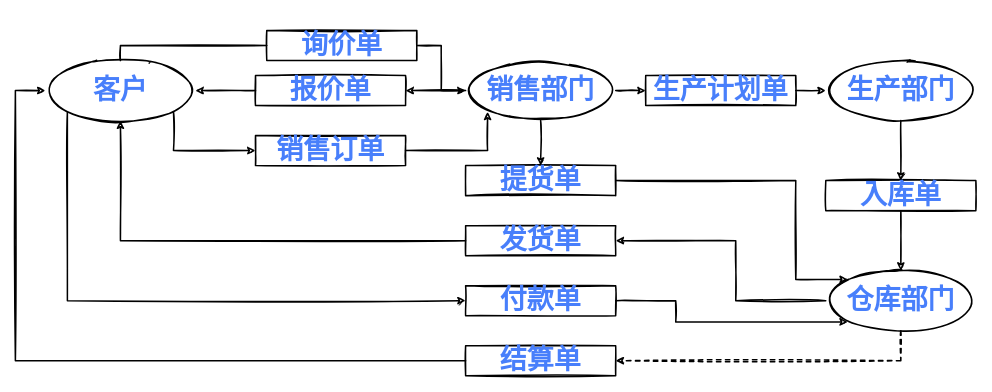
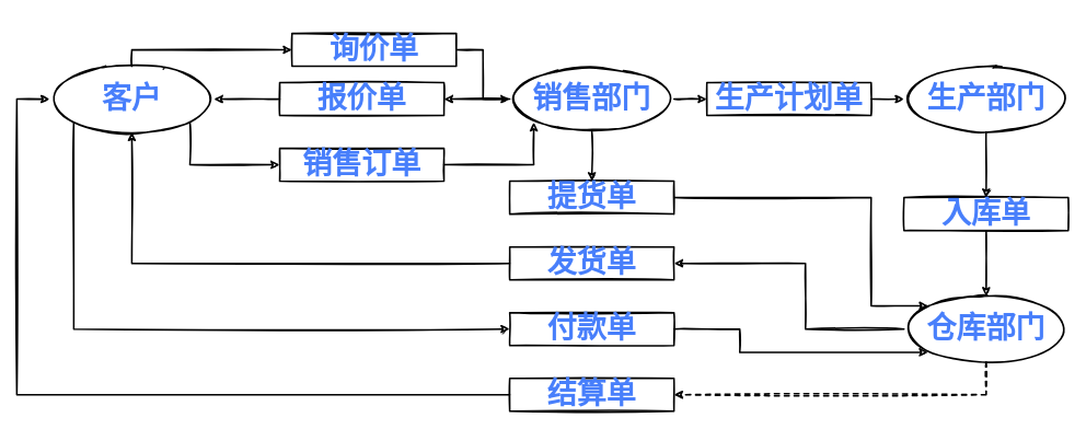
  <mxCell id="0" />
  <mxCell id="1" parent="0" />
  <mxCell id="2" value="" style="group" vertex="1" connectable="0" parent="1"><mxGeometry x="20" y="20" width="1280" height="480" as="geometry" /></mxCell>
  <mxCell id="3" value="&lt;b&gt;客户&lt;/b&gt;" style="ellipse;whiteSpace=wrap;html=1;sketch=1;fontFamily=FZJingLeiS-R-GB;fontSize=36;fontColor=#487FFB;strokeWidth=2;fillColor=none;" vertex="1" parent="2"><mxGeometry x="40" y="60" width="200" height="80" as="geometry" /></mxCell>
  <mxCell id="4" value="&lt;font color=&quot;#487ffb&quot; face=&quot;FZJingLeiS-R-GB&quot;&gt;&lt;span style=&quot;font-size: 36px&quot;&gt;&lt;b&gt;询价单&lt;/b&gt;&lt;/span&gt;&lt;/font&gt;" style="rounded=0;whiteSpace=wrap;html=1;fillColor=none;strokeWidth=2;sketch=1;" vertex="1" parent="2"><mxGeometry x="335" y="20" width="200" height="40" as="geometry" /></mxCell>
- <mxCell id="5" style="edgeStyle=orthogonalEdgeStyle;rounded=0;orthogonalLoop=1;jettySize=auto;html=1;exitX=0.5;exitY=0;exitDx=0;exitDy=0;entryX=0;entryY=0.5;entryDx=0;entryDy=0;strokeWidth=2;sketch=1;endArrow=none;" edge="1" parent="2" source="3" target="4"><mxGeometry relative="1" as="geometry" /></mxCell>
+ <mxCell id="5" style="edgeStyle=orthogonalEdgeStyle;rounded=0;orthogonalLoop=1;jettySize=auto;html=1;exitX=0.5;exitY=0;exitDx=0;exitDy=0;entryX=0;entryY=0.5;entryDx=0;entryDy=0;strokeWidth=2;sketch=1;" edge="1" parent="2" source="3" target="4"><mxGeometry relative="1" as="geometry" /></mxCell>
  <mxCell id="6" style="edgeStyle=orthogonalEdgeStyle;rounded=0;sketch=1;orthogonalLoop=1;jettySize=auto;html=1;exitX=0;exitY=0.5;exitDx=0;exitDy=0;entryX=1;entryY=0.5;entryDx=0;entryDy=0;strokeWidth=2;" edge="1" parent="2" source="7" target="3"><mxGeometry relative="1" as="geometry" /></mxCell>
  <mxCell id="7" value="&lt;font color=&quot;#487ffb&quot; face=&quot;FZJingLeiS-R-GB&quot;&gt;&lt;span style=&quot;font-size: 36px&quot;&gt;&lt;b&gt;报价单&lt;/b&gt;&lt;/span&gt;&lt;/font&gt;" style="rounded=0;whiteSpace=wrap;html=1;fillColor=none;strokeWidth=2;sketch=1;" vertex="1" parent="2"><mxGeometry x="320" y="80" width="200" height="40" as="geometry" /></mxCell>
  <mxCell id="8" value="&lt;font color=&quot;#487ffb&quot; face=&quot;FZJingLeiS-R-GB&quot;&gt;&lt;span style=&quot;font-size: 36px&quot;&gt;&lt;b&gt;销售订单&lt;/b&gt;&lt;/span&gt;&lt;/font&gt;" style="rounded=0;whiteSpace=wrap;html=1;fillColor=none;strokeWidth=2;sketch=1;" vertex="1" parent="2"><mxGeometry x="320" y="160" width="200" height="40" as="geometry" /></mxCell>
  <mxCell id="9" style="edgeStyle=orthogonalEdgeStyle;rounded=0;sketch=1;orthogonalLoop=1;jettySize=auto;html=1;exitX=1;exitY=1;exitDx=0;exitDy=0;entryX=0;entryY=0.5;entryDx=0;entryDy=0;strokeWidth=2;" edge="1" parent="2" source="3" target="8"><mxGeometry relative="1" as="geometry"><Array as="points"><mxPoint x="211" y="180" /></Array></mxGeometry></mxCell>
  <mxCell id="10" style="edgeStyle=orthogonalEdgeStyle;rounded=0;sketch=1;orthogonalLoop=1;jettySize=auto;html=1;exitX=0;exitY=0.5;exitDx=0;exitDy=0;strokeWidth=2;" edge="1" parent="2" source="11" target="7"><mxGeometry relative="1" as="geometry" /></mxCell>
  <mxCell id="11" value="&lt;b&gt;销售部门&lt;/b&gt;" style="ellipse;whiteSpace=wrap;html=1;sketch=1;fontFamily=FZJingLeiS-R-GB;fontSize=36;fontColor=#487FFB;strokeWidth=2;fillColor=none;" vertex="1" parent="2"><mxGeometry x="600" y="60" width="200" height="80" as="geometry" /></mxCell>
  <mxCell id="12" style="edgeStyle=orthogonalEdgeStyle;rounded=0;sketch=1;orthogonalLoop=1;jettySize=auto;html=1;exitX=1;exitY=0.5;exitDx=0;exitDy=0;strokeWidth=2;" edge="1" parent="2" source="4" target="11"><mxGeometry relative="1" as="geometry" /></mxCell>
  <mxCell id="13" style="edgeStyle=orthogonalEdgeStyle;rounded=0;sketch=1;orthogonalLoop=1;jettySize=auto;html=1;exitX=1;exitY=0.5;exitDx=0;exitDy=0;entryX=0;entryY=1;entryDx=0;entryDy=0;strokeWidth=2;" edge="1" parent="2" source="8" target="11"><mxGeometry relative="1" as="geometry" /></mxCell>
  <mxCell id="14" value="&lt;font color=&quot;#487ffb&quot; face=&quot;FZJingLeiS-R-GB&quot;&gt;&lt;span style=&quot;font-size: 36px&quot;&gt;&lt;b&gt;生产计划单&lt;/b&gt;&lt;/span&gt;&lt;/font&gt;" style="rounded=0;whiteSpace=wrap;html=1;fillColor=none;strokeWidth=2;sketch=1;" vertex="1" parent="2"><mxGeometry x="840" y="80" width="200" height="40" as="geometry" /></mxCell>
  <mxCell id="15" style="edgeStyle=orthogonalEdgeStyle;rounded=0;sketch=1;orthogonalLoop=1;jettySize=auto;html=1;exitX=1;exitY=0.5;exitDx=0;exitDy=0;entryX=0;entryY=0.5;entryDx=0;entryDy=0;strokeWidth=2;" edge="1" parent="2" source="11" target="14"><mxGeometry relative="1" as="geometry" /></mxCell>
  <mxCell id="16" value="&lt;b&gt;生产部门&lt;/b&gt;" style="ellipse;whiteSpace=wrap;html=1;sketch=1;fontFamily=FZJingLeiS-R-GB;fontSize=36;fontColor=#487FFB;strokeWidth=2;fillColor=none;" vertex="1" parent="2"><mxGeometry x="1080" y="60" width="200" height="80" as="geometry" /></mxCell>
  <mxCell id="17" style="edgeStyle=orthogonalEdgeStyle;rounded=0;sketch=1;orthogonalLoop=1;jettySize=auto;html=1;exitX=1;exitY=0.5;exitDx=0;exitDy=0;entryX=0;entryY=0.5;entryDx=0;entryDy=0;strokeWidth=2;" edge="1" parent="2" source="14" target="16"><mxGeometry relative="1" as="geometry" /></mxCell>
  <mxCell id="18" value="&lt;font color=&quot;#487ffb&quot; face=&quot;FZJingLeiS-R-GB&quot;&gt;&lt;span style=&quot;font-size: 36px&quot;&gt;&lt;b&gt;入库单&lt;/b&gt;&lt;/span&gt;&lt;/font&gt;" style="rounded=0;whiteSpace=wrap;html=1;fillColor=none;strokeWidth=2;sketch=1;" vertex="1" parent="2"><mxGeometry x="1080" y="220" width="200" height="40" as="geometry" /></mxCell>
  <mxCell id="19" style="edgeStyle=orthogonalEdgeStyle;rounded=0;sketch=1;orthogonalLoop=1;jettySize=auto;html=1;exitX=0.5;exitY=1;exitDx=0;exitDy=0;strokeWidth=2;" edge="1" parent="2" source="16" target="18"><mxGeometry relative="1" as="geometry" /></mxCell>
  <mxCell id="20" value="&lt;b&gt;仓库部门&lt;/b&gt;" style="ellipse;whiteSpace=wrap;html=1;sketch=1;fontFamily=FZJingLeiS-R-GB;fontSize=36;fontColor=#487FFB;strokeWidth=2;fillColor=none;" vertex="1" parent="2"><mxGeometry x="1080" y="340" width="200" height="80" as="geometry" /></mxCell>
  <mxCell id="21" style="edgeStyle=orthogonalEdgeStyle;rounded=0;sketch=1;orthogonalLoop=1;jettySize=auto;html=1;exitX=0.5;exitY=1;exitDx=0;exitDy=0;strokeWidth=2;" edge="1" parent="2" source="18" target="20"><mxGeometry relative="1" as="geometry" /></mxCell>
  <mxCell id="22" style="edgeStyle=orthogonalEdgeStyle;rounded=0;sketch=1;orthogonalLoop=1;jettySize=auto;html=1;exitX=1;exitY=0.5;exitDx=0;exitDy=0;entryX=0;entryY=0;entryDx=0;entryDy=0;strokeWidth=2;" edge="1" parent="2" source="23" target="20"><mxGeometry relative="1" as="geometry"><Array as="points"><mxPoint x="1040" y="220" /><mxPoint x="1040" y="352" /></Array></mxGeometry></mxCell>
  <mxCell id="23" value="&lt;font color=&quot;#487ffb&quot; face=&quot;FZJingLeiS-R-GB&quot;&gt;&lt;span style=&quot;font-size: 36px&quot;&gt;&lt;b&gt;提货单&lt;/b&gt;&lt;/span&gt;&lt;/font&gt;" style="rounded=0;whiteSpace=wrap;html=1;fillColor=none;strokeWidth=2;sketch=1;" vertex="1" parent="2"><mxGeometry x="600" y="200" width="200" height="40" as="geometry" /></mxCell>
  <mxCell id="24" style="edgeStyle=orthogonalEdgeStyle;rounded=0;sketch=1;orthogonalLoop=1;jettySize=auto;html=1;exitX=0.5;exitY=1;exitDx=0;exitDy=0;strokeWidth=2;" edge="1" parent="2" source="11" target="23"><mxGeometry relative="1" as="geometry" /></mxCell>
  <mxCell id="25" style="edgeStyle=orthogonalEdgeStyle;rounded=0;sketch=1;orthogonalLoop=1;jettySize=auto;html=1;exitX=0;exitY=0.5;exitDx=0;exitDy=0;entryX=0.5;entryY=1;entryDx=0;entryDy=0;strokeWidth=2;" edge="1" parent="2" source="26" target="3"><mxGeometry relative="1" as="geometry" /></mxCell>
  <mxCell id="26" value="&lt;font color=&quot;#487ffb&quot; face=&quot;FZJingLeiS-R-GB&quot;&gt;&lt;span style=&quot;font-size: 36px&quot;&gt;&lt;b&gt;发货单&lt;/b&gt;&lt;/span&gt;&lt;/font&gt;" style="rounded=0;whiteSpace=wrap;html=1;fillColor=none;strokeWidth=2;sketch=1;" vertex="1" parent="2"><mxGeometry x="600" y="280" width="200" height="40" as="geometry" /></mxCell>
  <mxCell id="27" style="edgeStyle=orthogonalEdgeStyle;rounded=0;sketch=1;orthogonalLoop=1;jettySize=auto;html=1;exitX=0;exitY=0.5;exitDx=0;exitDy=0;entryX=1;entryY=0.5;entryDx=0;entryDy=0;strokeWidth=2;" edge="1" parent="2" source="20" target="26"><mxGeometry relative="1" as="geometry"><Array as="points"><mxPoint x="960" y="380" /><mxPoint x="960" y="300" /></Array></mxGeometry></mxCell>
  <mxCell id="28" style="edgeStyle=orthogonalEdgeStyle;rounded=0;sketch=1;orthogonalLoop=1;jettySize=auto;html=1;exitX=1;exitY=0.5;exitDx=0;exitDy=0;entryX=0;entryY=1;entryDx=0;entryDy=0;strokeWidth=2;" edge="1" parent="2" source="29" target="20"><mxGeometry relative="1" as="geometry"><Array as="points"><mxPoint x="880" y="380" /><mxPoint x="880" y="408" /></Array></mxGeometry></mxCell>
  <mxCell id="29" value="&lt;font color=&quot;#487ffb&quot; face=&quot;FZJingLeiS-R-GB&quot;&gt;&lt;span style=&quot;font-size: 36px&quot;&gt;&lt;b&gt;付款单&lt;/b&gt;&lt;/span&gt;&lt;/font&gt;" style="rounded=0;whiteSpace=wrap;html=1;fillColor=none;strokeWidth=2;sketch=1;" vertex="1" parent="2"><mxGeometry x="600" y="360" width="200" height="40" as="geometry" /></mxCell>
  <mxCell id="30" style="edgeStyle=orthogonalEdgeStyle;rounded=0;sketch=1;orthogonalLoop=1;jettySize=auto;html=1;exitX=0;exitY=1;exitDx=0;exitDy=0;entryX=0;entryY=0.5;entryDx=0;entryDy=0;strokeWidth=2;" edge="1" parent="2" source="3" target="29"><mxGeometry relative="1" as="geometry"><Array as="points"><mxPoint x="69" y="380" /></Array></mxGeometry></mxCell>
  <mxCell id="31" style="edgeStyle=orthogonalEdgeStyle;rounded=0;sketch=1;orthogonalLoop=1;jettySize=auto;html=1;exitX=0;exitY=0.5;exitDx=0;exitDy=0;entryX=0;entryY=0.5;entryDx=0;entryDy=0;strokeWidth=2;" edge="1" parent="2" source="32" target="3"><mxGeometry relative="1" as="geometry"><Array as="points"><mxPoint y="460" /><mxPoint y="100" /></Array></mxGeometry></mxCell>
  <mxCell id="32" value="&lt;font color=&quot;#487ffb&quot; face=&quot;FZJingLeiS-R-GB&quot;&gt;&lt;span style=&quot;font-size: 36px&quot;&gt;&lt;b&gt;结算单&lt;/b&gt;&lt;/span&gt;&lt;/font&gt;" style="rounded=0;whiteSpace=wrap;html=1;fillColor=none;strokeWidth=2;sketch=1;" vertex="1" parent="2"><mxGeometry x="600" y="440" width="200" height="40" as="geometry" /></mxCell>
  <mxCell id="33" style="edgeStyle=orthogonalEdgeStyle;rounded=0;sketch=1;orthogonalLoop=1;jettySize=auto;html=1;exitX=0.5;exitY=1;exitDx=0;exitDy=0;entryX=1;entryY=0.5;entryDx=0;entryDy=0;strokeWidth=2;dashed=1;" edge="1" parent="2" source="20" target="32"><mxGeometry relative="1" as="geometry" /></mxCell>
